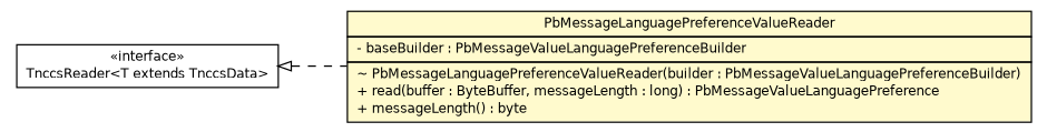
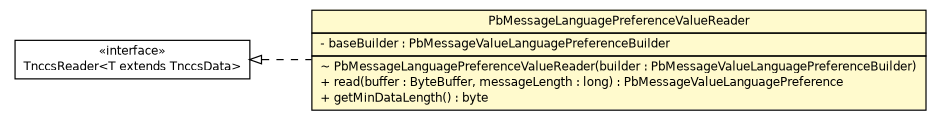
  digraph {
    nodesep=0.25
    ranksep=0.5
    rankdir=LR
    node [fontcolor=black fontname=Helvetica fontsize=10.0 shape=plaintext]
    n1 [label=<<table title="de.hsbremen.tc.tnc.message.tnccs.serialize.bytebuffer.TnccsReader" border="0" cellborder="1" cellspacing="0" cellpadding="2" port="p" href="../../../../../../../de/hsbremen/tc/tnc/message/tnccs/serialize/bytebuffer/TnccsReader.html"> 		<tr><td><table border="0" cellspacing="0" cellpadding="1"> <tr><td align="center" balign="center"> &#171;interface&#187; </td></tr> <tr><td align="center" balign="center"> TnccsReader&lt;T extends TnccsData&gt; </td></tr> 		</table></td></tr> 		</table>>]
-   n2 [label=<<table title="org.ietf.nea.pb.serialize.reader.bytebuffer.PbMessageLanguagePreferenceValueReader" border="0" cellborder="1" cellspacing="0" cellpadding="2" port="p" bgcolor="lemonChiffon" href="./PbMessageLanguagePreferenceValueReader.html"> 		<tr><td><table border="0" cellspacing="0" cellpadding="1"> <tr><td align="center" balign="center"> PbMessageLanguagePreferenceValueReader </td></tr> 		</table></td></tr> 		<tr><td><table border="0" cellspacing="0" cellpadding="1"> <tr><td align="left" balign="left"> - baseBuilder : PbMessageValueLanguagePreferenceBuilder </td></tr> 		</table></td></tr> 		<tr><td><table border="0" cellspacing="0" cellpadding="1"> <tr><td align="left" balign="left"> ~ PbMessageLanguagePreferenceValueReader(builder : PbMessageValueLanguagePreferenceBuilder) </td></tr> <tr><td align="left" balign="left"> + read(buffer : ByteBuffer, messageLength : long) : PbMessageValueLanguagePreference </td></tr> <tr><td align="left" balign="left"> + messageLength() : byte </td></tr> 		</table></td></tr> 		</table>>]
+   n2 [label=<<table title="org.ietf.nea.pb.serialize.reader.bytebuffer.PbMessageLanguagePreferenceValueReader" border="0" cellborder="1" cellspacing="0" cellpadding="2" port="p" bgcolor="lemonChiffon" href="./PbMessageLanguagePreferenceValueReader.html"> 		<tr><td><table border="0" cellspacing="0" cellpadding="1"> <tr><td align="center" balign="center"> PbMessageLanguagePreferenceValueReader </td></tr> 		</table></td></tr> 		<tr><td><table border="0" cellspacing="0" cellpadding="1"> <tr><td align="left" balign="left"> - baseBuilder : PbMessageValueLanguagePreferenceBuilder </td></tr> 		</table></td></tr> 		<tr><td><table border="0" cellspacing="0" cellpadding="1"> <tr><td align="left" balign="left"> ~ PbMessageLanguagePreferenceValueReader(builder : PbMessageValueLanguagePreferenceBuilder) </td></tr> <tr><td align="left" balign="left"> + read(buffer : ByteBuffer, messageLength : long) : PbMessageValueLanguagePreference </td></tr> <tr><td align="left" balign="left"> + getMinDataLength() : byte </td></tr> 		</table></td></tr> 		</table>>]
    n1 -> n2 [arrowtail=empty dir=back fontname=Helvetica fontsize=10 headport=p labelfontname=Helvetica labelfontsize=10 style=dashed tailport=p]
  }
